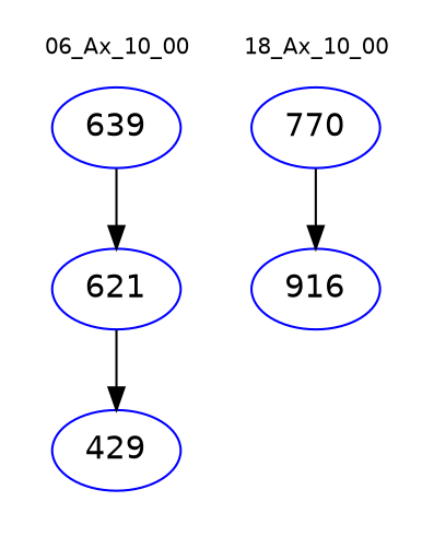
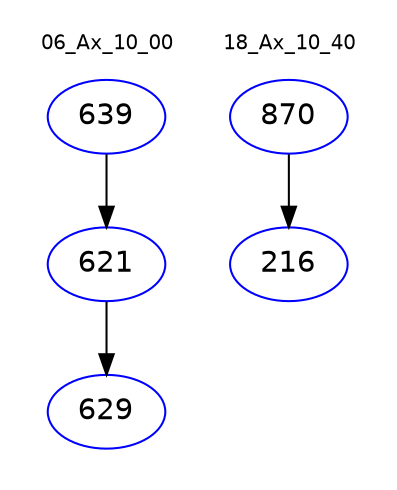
  digraph {
    fontname="DejaVu Sans"
    node [color=blue fontname="DejaVu Sans"]
    edge [color=black fontname="DejaVu Sans"]
    n1 [label=639]
    n2 [label=621]
-   n3 [label=429]
-   n4 [label=770]
-   n5 [label=916]
+   n3 [label=629]
+   n4 [label=870]
+   n5 [label=216]
    subgraph cluster_1 {
      color=white
      fontsize=10
      label="06_Ax_10_00"
      n1
      n2
      n3
    }
    subgraph cluster_2 {
      color=white
      fontsize=10
-     label="18_Ax_10_00"
+     label="18_Ax_10_40"
      n4
      n5
    }
    n1 -> n2
    n2 -> n3
    n4 -> n5
  }
